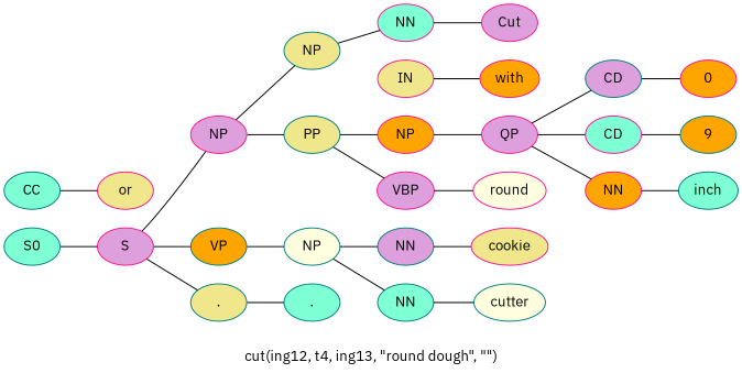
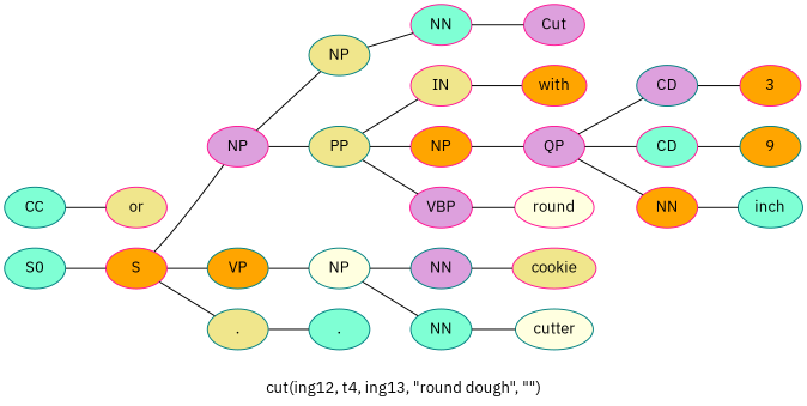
  graph {
    fontname="IBM Plex Sans"
    label="cut(ing12, t4, ing13, \"round dough\", \"\")"
    rankdir=LR
    node [color=deeppink fillcolor=aquamarine fontname="IBM Plex Sans" style=filled]
    edge [fontname="IBM Plex Sans"]
    n1 [color=teal label=S0]
-   n2 [fillcolor=plum label=S]
+   n2 [fillcolor=orange label=S]
    n3 [fillcolor=plum label=NP]
    n4 [color=teal fillcolor=orange label=VP]
    n5 [color=teal fillcolor=khaki label="."]
    n6 [color=teal fillcolor=khaki label=NP]
    n7 [color=teal fillcolor=khaki label=PP]
    n8 [color=teal fillcolor=lightyellow label=NP]
    n9 [color=teal label="."]
    n10 [label=NN]
    n11 [fillcolor=khaki label=IN]
    n12 [fillcolor=orange label=NP]
    n13 [fillcolor=plum label=VBP]
    n14 [fillcolor=plum label=Cut]
    n15 [fillcolor=orange label=with]
    n16 [fillcolor=plum label=QP]
    n17 [color=teal fillcolor=plum label=CD]
    n18 [label=CD]
    n19 [fillcolor=orange label=NN]
-   n20 [fillcolor=orange label=0]
+   n20 [fillcolor=orange label=3]
    n21 [color=teal label=CC]
    n22 [fillcolor=khaki label=or]
    n23 [color=teal fillcolor=orange label=9]
    n24 [color=teal label=inch]
    n25 [fillcolor=lightyellow label=round]
    n26 [color=teal fillcolor=plum label=NN]
    n27 [color=teal label=NN]
    n28 [fillcolor=khaki label=cookie]
    n29 [color=teal fillcolor=lightyellow label=cutter]
    n1 -- n2
    n2 -- n3
    n2 -- n4
    n2 -- n5
    n3 -- n6
    n3 -- n7
    n4 -- n8
    n5 -- n9
    n6 -- n10
+   n7 -- n11
    n7 -- n12
    n7 -- n13
    n8 -- n26
    n8 -- n27
    n10 -- n14
    n11 -- n15
    n12 -- n16
    n13 -- n25
    n16 -- n17
    n16 -- n18
    n16 -- n19
    n17 -- n20
    n18 -- n23
    n19 -- n24
    n21 -- n22
    n26 -- n28
    n27 -- n29
  }
